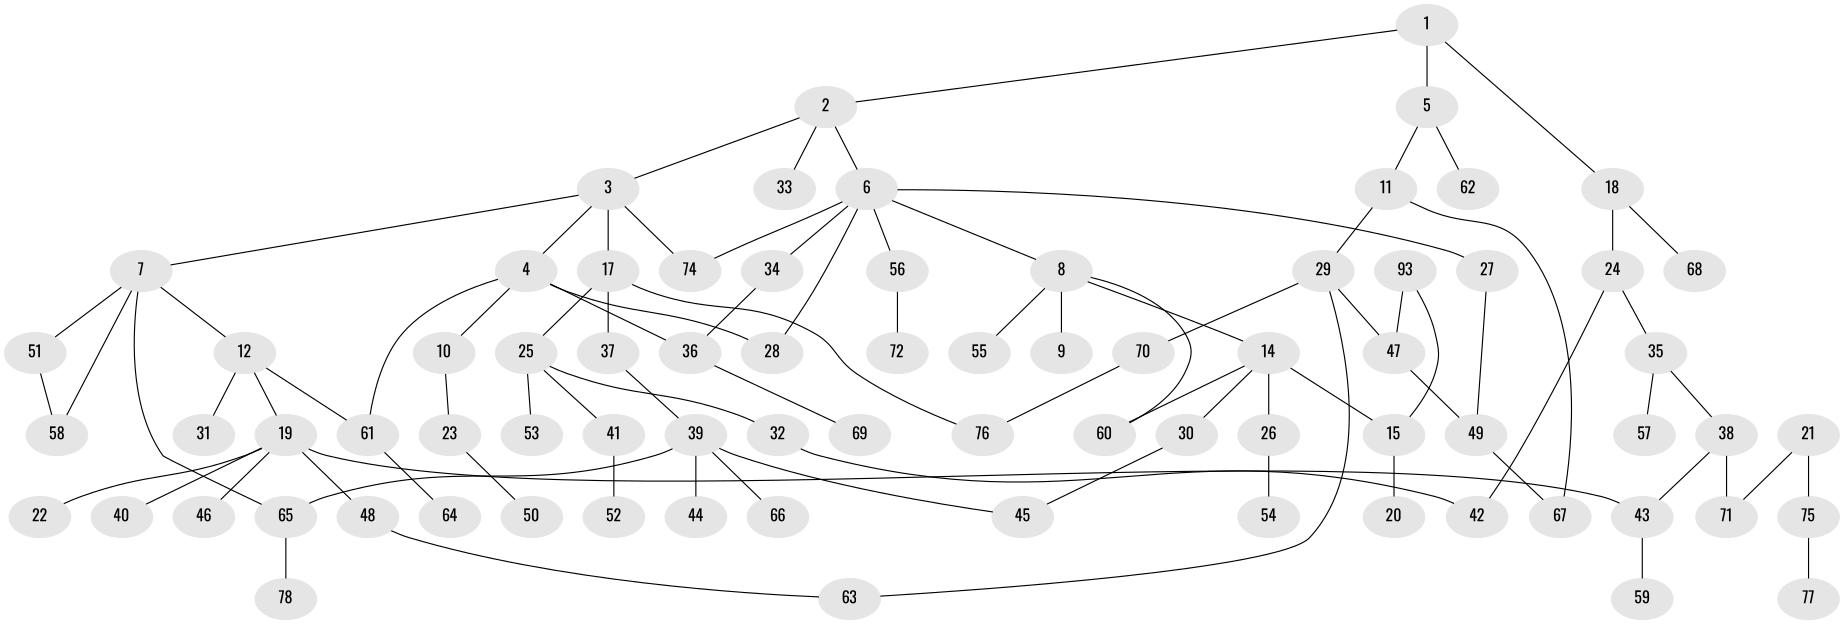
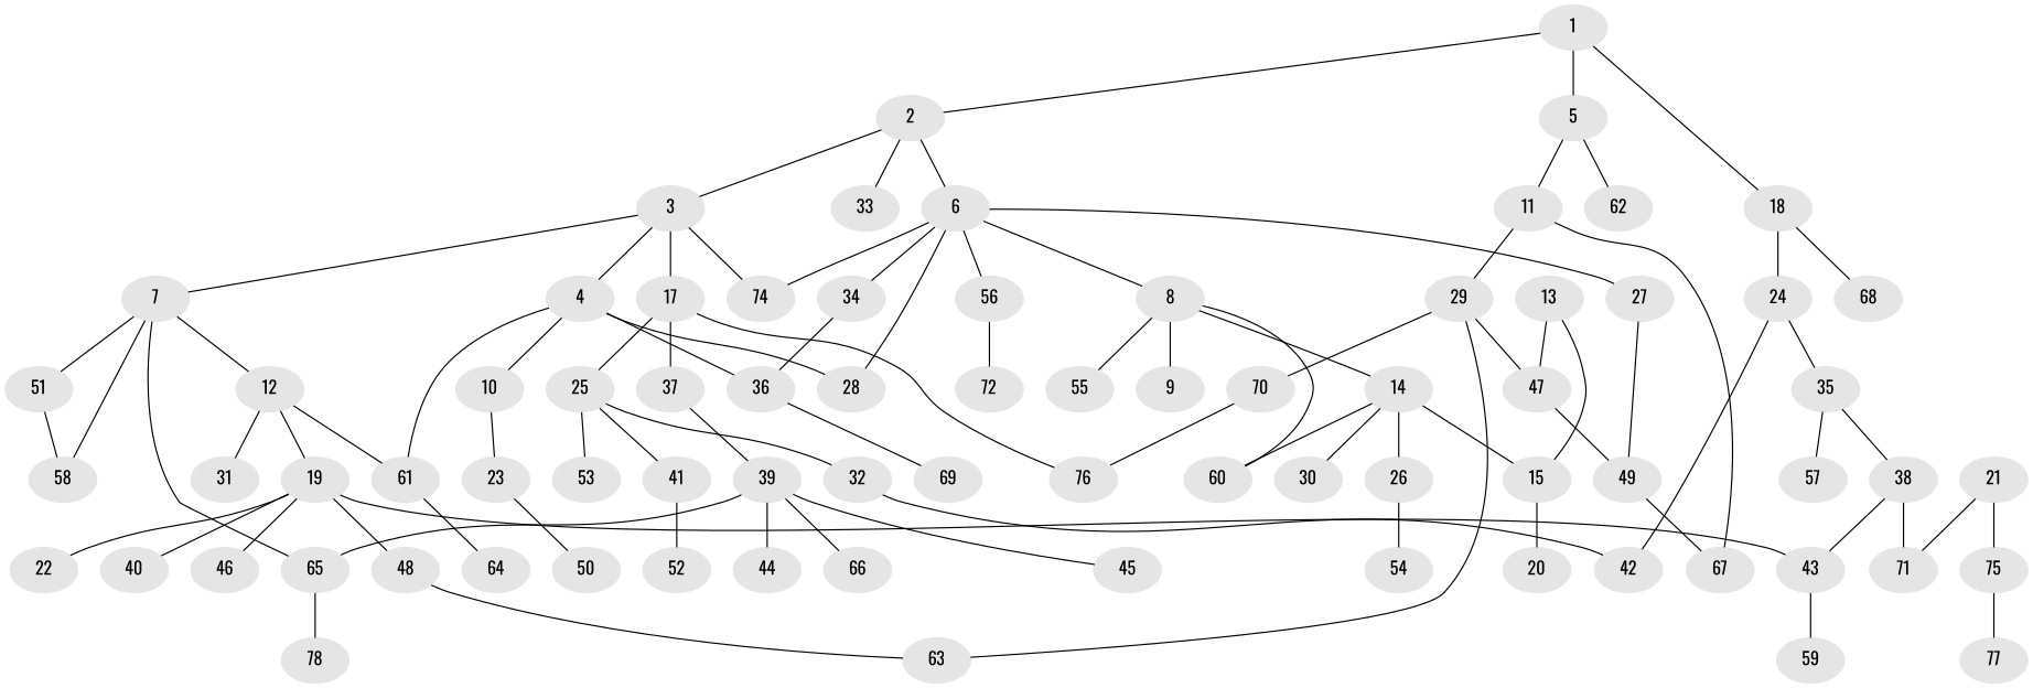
  graph {
    fontname=Oswald
    node [color=gray90 fontname=Oswald style=filled]
    edge [fontname=Oswald]
    1
    2
    5
    18
    3
    6
    33
    11
    62
    24
    68
    4
    7
    17
    74
    28
    8
    27
    34
    56
    10
    36
    61
    12
    51
    58
    65
    25
    37
    76
    23
-   13 [label=93]
+   13
    15
    47
    69
    29
    67
    9
    14
    55
    60
    49
    72
    19
    31
    78
    26
    30
    50
    63
    70
    22
    40
    43
    46
    48
    64
    20
    54
    45
    21
    71
    75
    32
    41
    53
    39
    35
    42
    59
    77
    38
    57
    52
    44
    66
    1 -- 2
    1 -- 5
    1 -- 18
    2 -- 3
    2 -- 6
    2 -- 33
    5 -- 11
    5 -- 62
    18 -- 24
    18 -- 68
    3 -- 4
    3 -- 7
    3 -- 17
    3 -- 74
    6 -- 74
    6 -- 28
    6 -- 8
    6 -- 27
    6 -- 34
    6 -- 56
    11 -- 29
    11 -- 67
    24 -- 35
    24 -- 42
    4 -- 28
    4 -- 10
    4 -- 36
    4 -- 61
    7 -- 12
    7 -- 51
    7 -- 58
    7 -- 65
    17 -- 25
    17 -- 37
    17 -- 76
    8 -- 9
    8 -- 14
    8 -- 55
    8 -- 60
    27 -- 49
    34 -- 36
    56 -- 72
    10 -- 23
    36 -- 69
    61 -- 64
    12 -- 61
    12 -- 19
    12 -- 31
    51 -- 58
    65 -- 78
    25 -- 32
    25 -- 41
    25 -- 53
    37 -- 39
    23 -- 50
    13 -- 15
    13 -- 47
    15 -- 20
    47 -- 49
    29 -- 47
    29 -- 63
    29 -- 70
    14 -- 15
    14 -- 60
    14 -- 26
    14 -- 30
    49 -- 67
    19 -- 22
    19 -- 40
    19 -- 43
    19 -- 46
    19 -- 48
    26 -- 54
-   30 -- 45
    70 -- 76
    43 -- 59
    48 -- 63
    21 -- 71
    21 -- 75
    75 -- 77
    32 -- 42
    41 -- 52
    39 -- 65
    39 -- 45
    39 -- 44
    39 -- 66
    35 -- 38
    35 -- 57
    38 -- 43
    38 -- 71
  }
